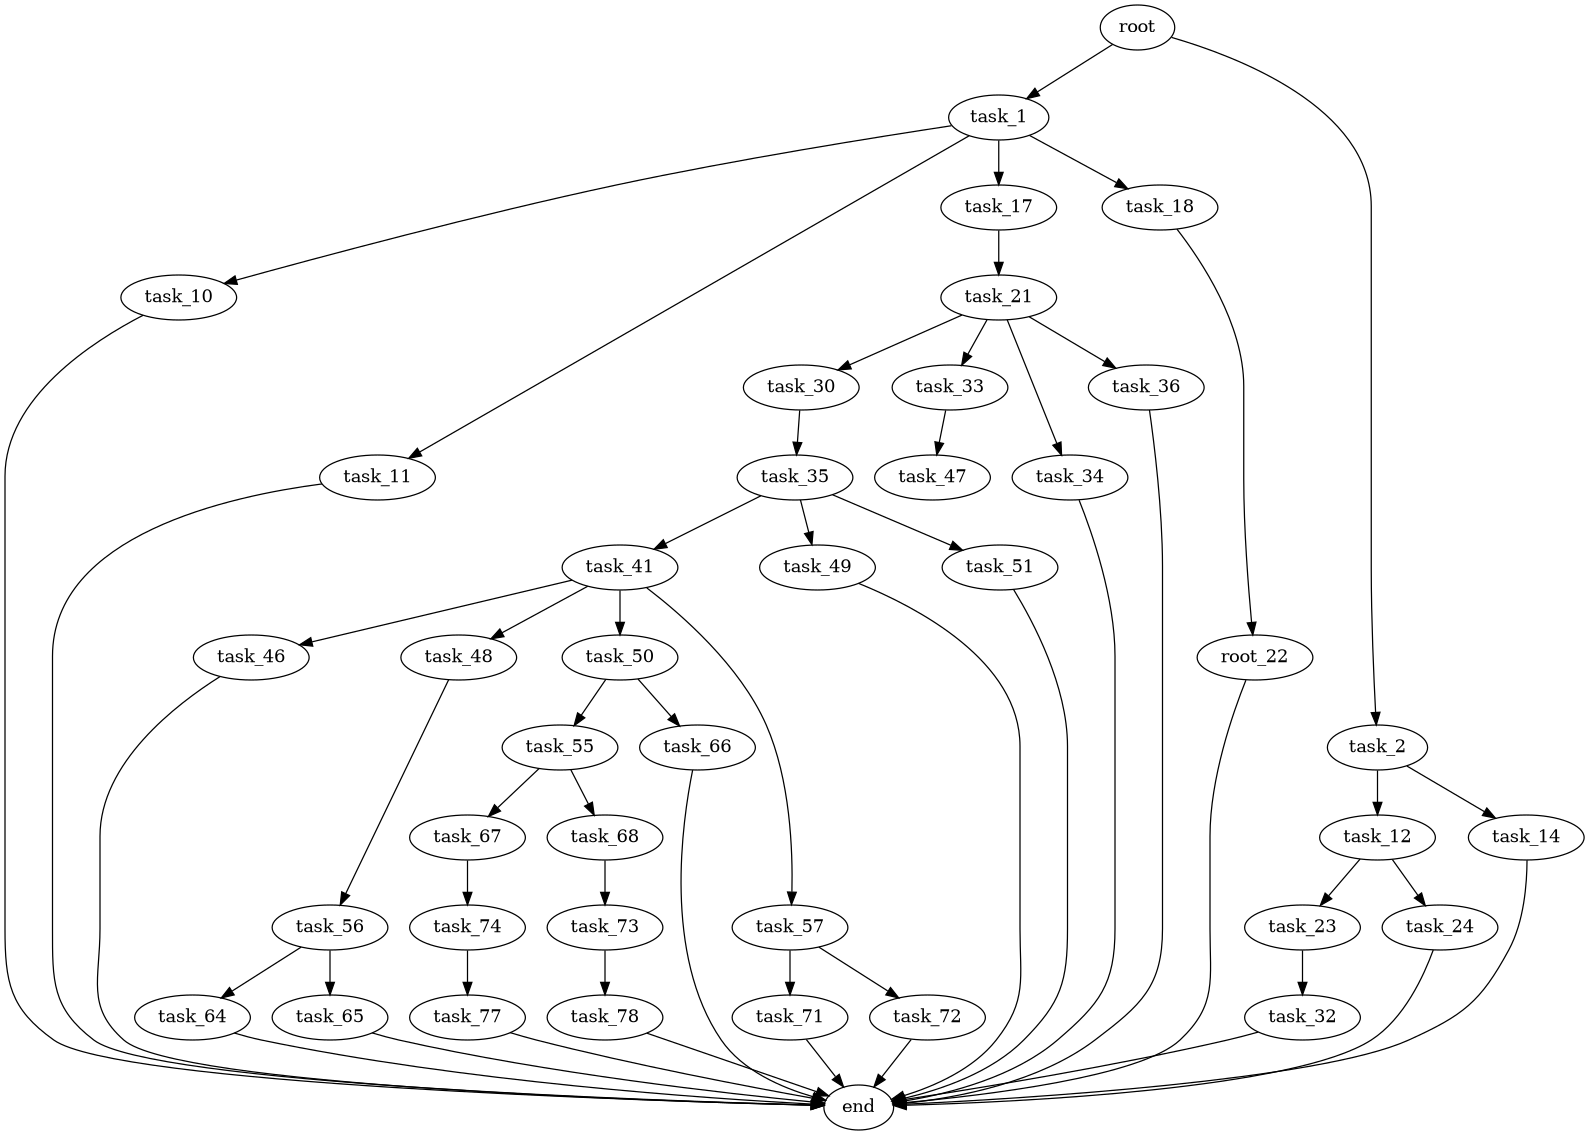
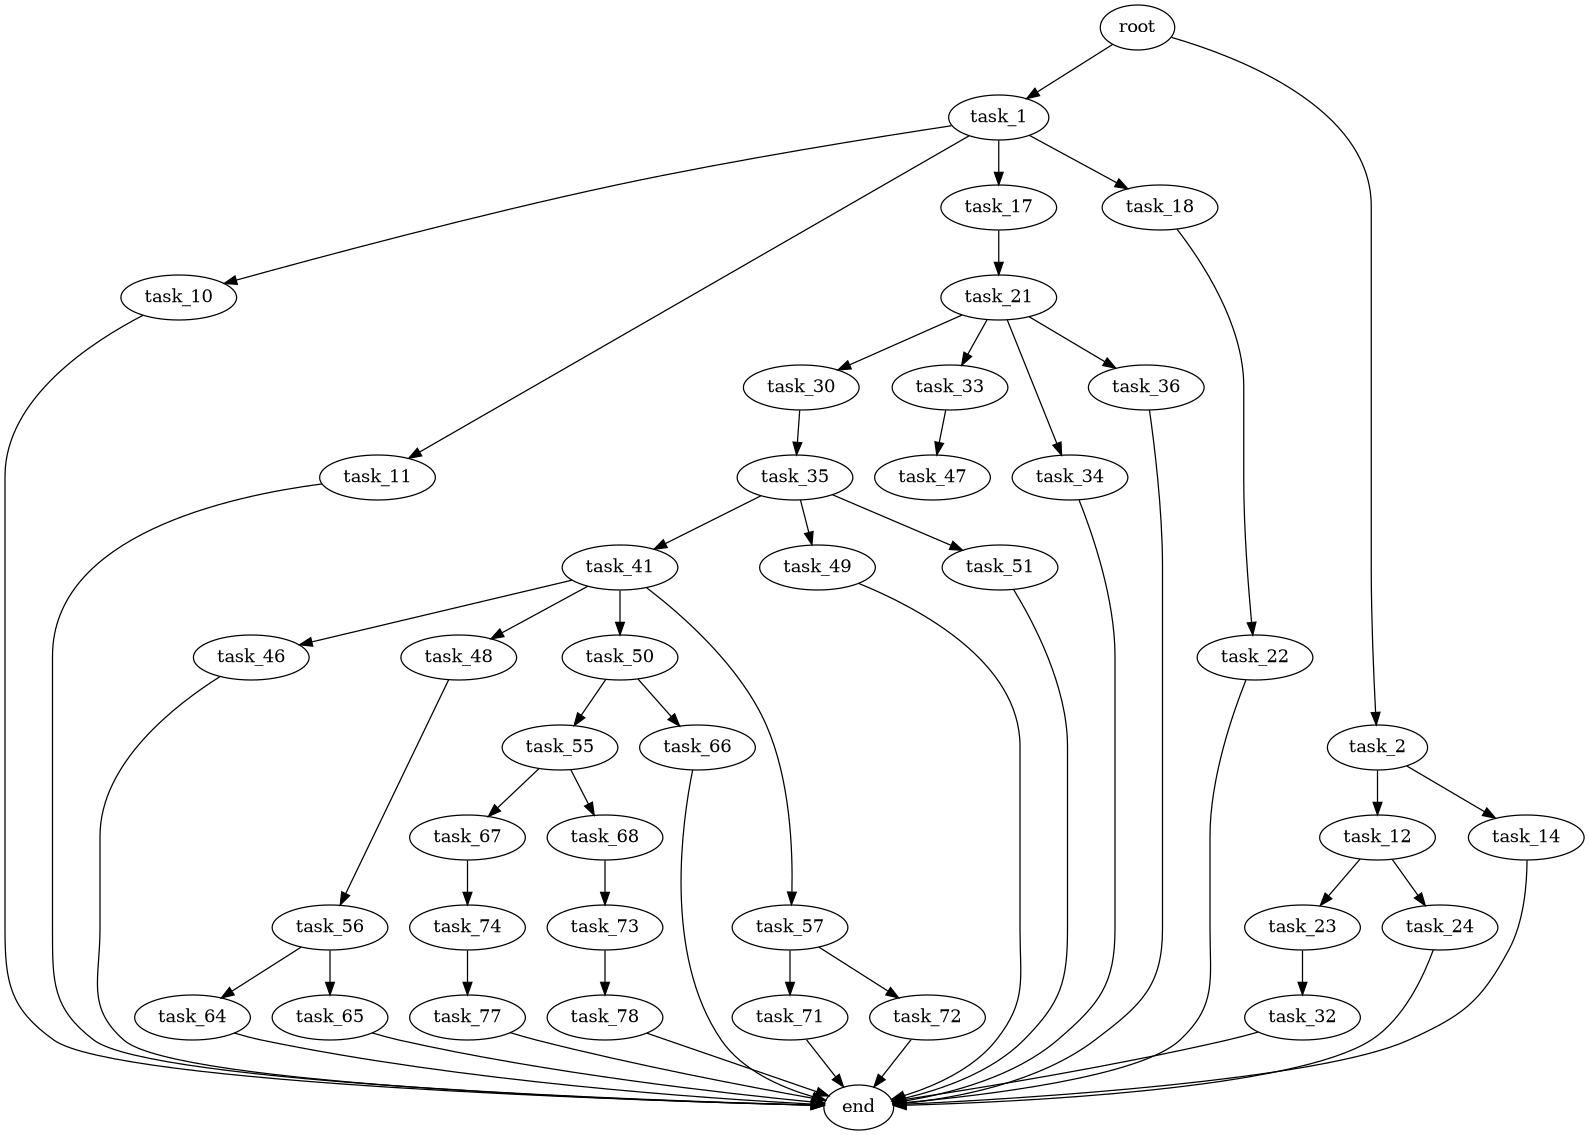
  digraph {
    fontname="DejaVu Serif"
    node [fontname="DejaVu Serif"]
    edge [fontname="DejaVu Serif"]
    root
    task_1
    task_2
    task_10
    task_11
    task_17
    task_18
    task_12
    task_14
    end
    task_21
-   task_22 [label=root_22]
+   task_22
    task_23
    task_24
    task_30
    task_33
    task_34
    task_36
    task_32
    task_35
    task_47
    task_41
    task_49
    task_51
    task_46
    task_48
    task_50
    task_57
    task_56
    task_55
    task_66
    task_71
    task_72
    task_64
    task_65
    task_67
    task_68
    task_74
    task_73
    task_77
    task_78
    root -> task_1
    root -> task_2
    task_1 -> task_10
    task_1 -> task_11
    task_1 -> task_17
    task_1 -> task_18
    task_2 -> task_12
    task_2 -> task_14
    task_10 -> end
    task_11 -> end
    task_17 -> task_21
    task_18 -> task_22
    task_12 -> task_23
    task_12 -> task_24
    task_14 -> end
    task_21 -> task_30
    task_21 -> task_33
    task_21 -> task_34
    task_21 -> task_36
    task_22 -> end
    task_23 -> task_32
    task_24 -> end
    task_30 -> task_35
    task_33 -> task_47
    task_34 -> end
    task_36 -> end
    task_32 -> end
    task_35 -> task_41
    task_35 -> task_49
    task_35 -> task_51
    task_41 -> task_46
    task_41 -> task_48
    task_41 -> task_50
    task_41 -> task_57
    task_49 -> end
    task_51 -> end
    task_46 -> end
    task_48 -> task_56
    task_50 -> task_55
    task_50 -> task_66
    task_57 -> task_71
    task_57 -> task_72
    task_56 -> task_64
    task_56 -> task_65
    task_55 -> task_67
    task_55 -> task_68
    task_66 -> end
    task_71 -> end
    task_72 -> end
    task_64 -> end
    task_65 -> end
    task_67 -> task_74
    task_68 -> task_73
    task_74 -> task_77
    task_73 -> task_78
    task_77 -> end
    task_78 -> end
  }
